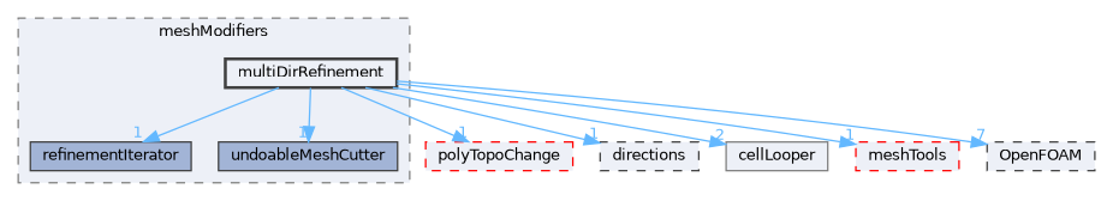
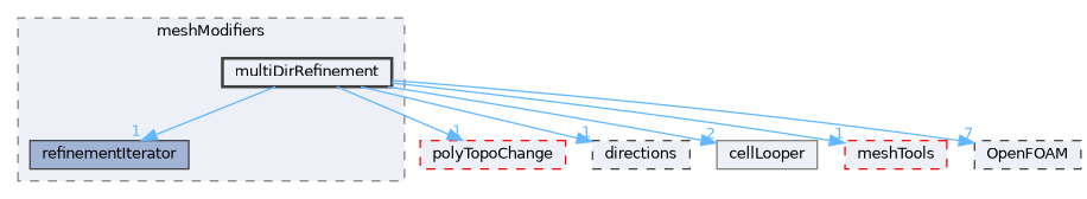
  digraph {
    compound=true
    node [color=grey25 fillcolor="#edf0f7" fontname=Helvetica fontsize=10 shape=box style="filled,dashed"]
    edge [color=steelblue1 fontcolor=steelblue1 fontname=Helvetica fontsize=10 headlabel=1 labeldistance=1.5 labelfontname=Helvetica labelfontsize=10]
    n1 [fillcolor="#a2b4d6" height=0.2 label=refinementIterator style=filled width=0.4]
-   n2 [fillcolor="#a2b4d6" height=0.2 label=undoableMeshCutter style=filled width=0.4]
    n3 [height=0.2 label=multiDirRefinement style="filled,bold" width=0.4]
    n4 [color=red height=0.2 label=polyTopoChange width=0.4]
    n5 [height=0.2 label=directions width=0.4]
    n6 [color=grey50 height=0.2 label=cellLooper style=filled width=0.4]
    n7 [color=red height=0.2 label=meshTools width=0.4]
    n8 [height=0.2 label=OpenFOAM width=0.4]
    subgraph cluster_1 {
      bgcolor="#edf0f7"
      fontname=Helvetica
      fontsize=10
      label=meshModifiers
      pencolor=grey50
      style="filled,dashed"
      n1
-     n2
      n3
    }
    n3 -> n1
-   n3 -> n2
    n3 -> n4
    n3 -> n5
    n3 -> n6 [headlabel=2]
    n3 -> n7
    n3 -> n8 [headlabel=7]
  }
